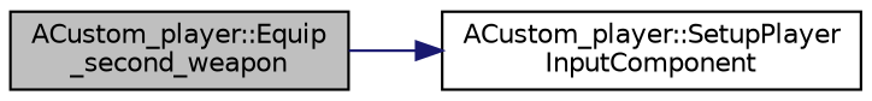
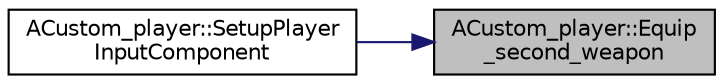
  digraph {
    rankdir=RL
    node [color=black fontname=Helvetica fontsize=10 shape=record style=filled]
    n1 [fillcolor=grey75 fontcolor=black height=0.2 label="ACustom_player::Equip\l_second_weapon" width=0.4]
    n2 [fillcolor=white height=0.2 label="ACustom_player::SetupPlayer\lInputComponent" width=0.4]
-   n2 -> n1 [color=midnightblue dir=back fontname=Helvetica fontsize=10 labelfontname=Helvetica labelfontsize=10 style=solid]
+   n1 -> n2 [color=midnightblue dir=back fontname=Helvetica fontsize=10 labelfontname=Helvetica labelfontsize=10 style=solid]
  }
